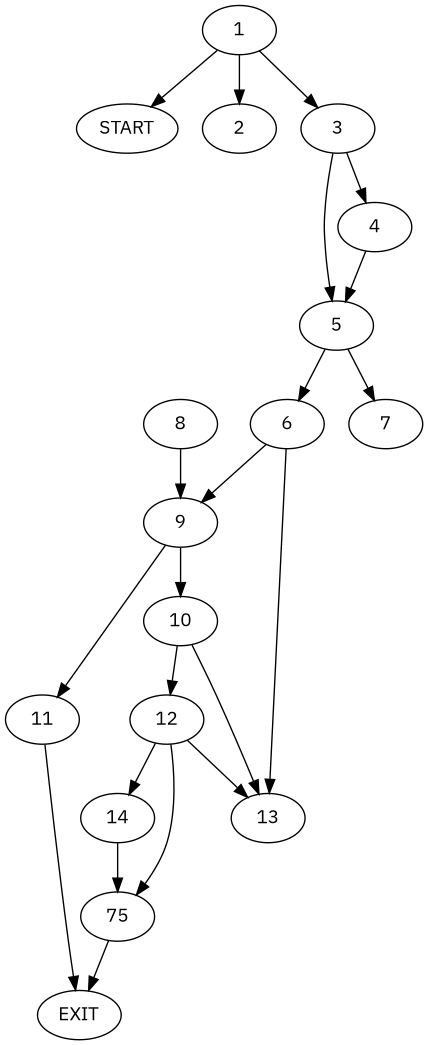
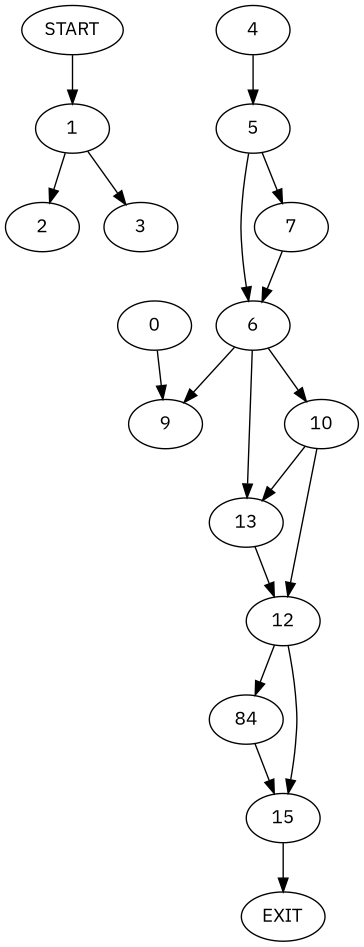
  digraph {
    fontname="IBM Plex Sans"
    node [fontname="IBM Plex Sans"]
    edge [fontname="IBM Plex Sans"]
    n1 [label=START]
    1
    2
    3
    n5 [label=EXIT]
    4
    5
    6
    7
    9
    13
-   8
+   8 [label=0]
    10
-   11
    12
-   14
-   15 [label=75]
-   1 -> n1
+   14 [label=84]
+   15
+   n1 -> 1
    1 -> 2
    1 -> 3
-   3 -> 4
-   3 -> 5
    4 -> 5
    5 -> 6
    5 -> 7
    6 -> 9
    6 -> 13
-   9 -> 10
-   9 -> 11
-   12 -> 13
+   7 -> 6
+   6 -> 10
+   13 -> 12
    8 -> 9
    10 -> 13
    10 -> 12
-   11 -> n5
    12 -> 14
    12 -> 15
    14 -> 15
    15 -> n5
  }
